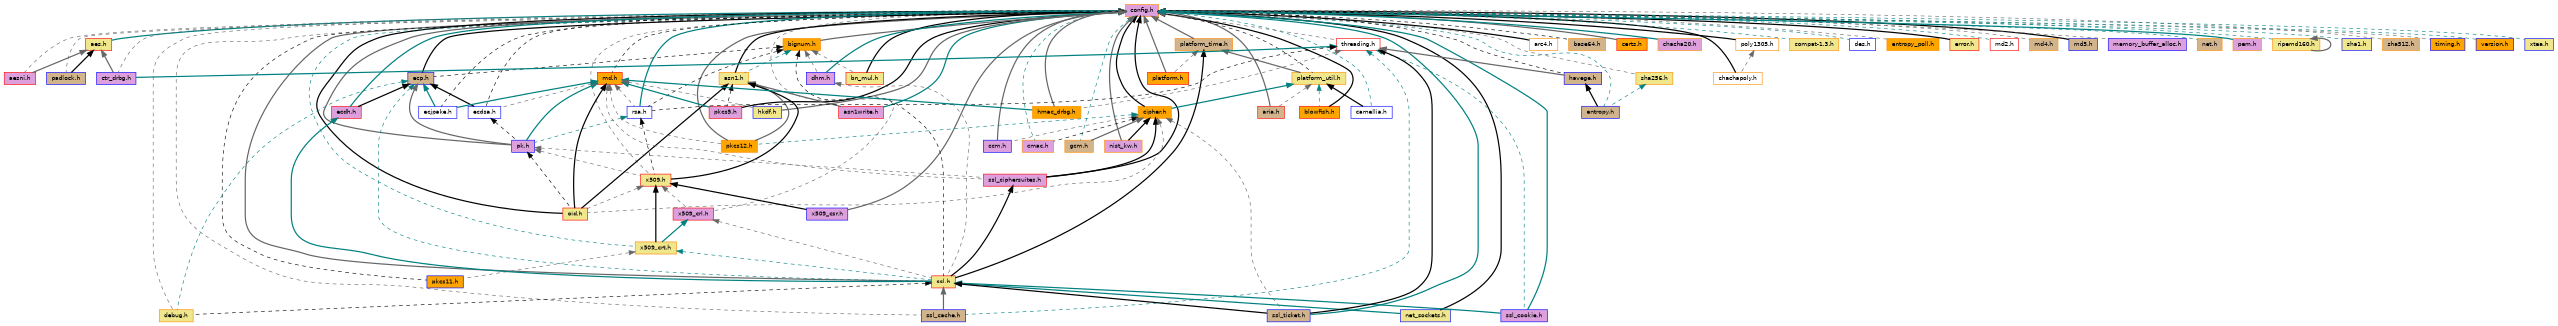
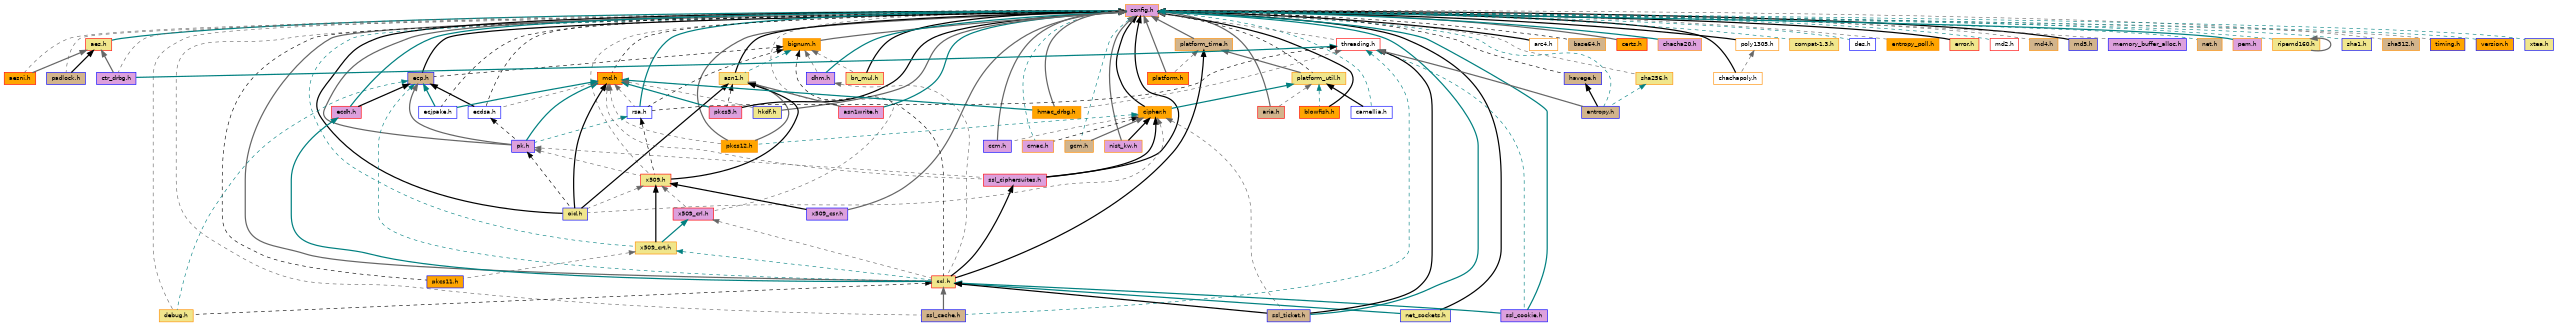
  digraph {
    node [color=darkorange fillcolor=plum fontname=Helvetica fontsize=10 shape=record style=filled]
    edge [color=gray40 dir=back fontname=Helvetica fontsize=10 labelfontname=Helvetica labelfontsize=10 style=dashed]
    n1 [fontcolor=black height=0.2 label="config.h" width=0.4]
    n2 [color=red fillcolor=khaki height=0.2 label="aes.h" width=0.4]
-   n3 [color=red height=0.2 label="aesni.h" width=0.4]
+   n3 [color=red fillcolor=orange height=0.2 label="aesni.h" width=0.4]
    n4 [color=blue height=0.2 label="ctr_drbg.h" width=0.4]
    n5 [color=blue fillcolor=tan height=0.2 label="padlock.h" width=0.4]
    n6 [fillcolor=white height=0.2 label="arc4.h" width=0.4]
    n7 [color=red fillcolor=tan height=0.2 label="aria.h" width=0.4]
    n8 [fillcolor=khaki height=0.2 label="platform_util.h" width=0.4]
    n9 [color=red fillcolor=orange height=0.2 label="blowfish.h" width=0.4]
    n10 [color=blue fillcolor=white height=0.2 label="camellia.h" width=0.4]
    n11 [fillcolor=orange height=0.2 label="cipher.h" width=0.4]
    n12 [color=blue height=0.2 label="ccm.h" width=0.4]
    n13 [height=0.2 label="cmac.h" width=0.4]
    n14 [color=red height=0.2 label="ssl_ciphersuites.h" width=0.4]
    n15 [color=red fillcolor=khaki height=0.2 label="ssl.h" width=0.4]
    n16 [fillcolor=khaki height=0.2 label="debug.h" width=0.4]
    n17 [color=blue fillcolor=khaki height=0.2 label="net_sockets.h" width=0.4]
    n18 [color=blue fillcolor=tan height=0.2 label="ssl_cache.h" width=0.4]
    n19 [color=blue height=0.2 label="ssl_cookie.h" width=0.4]
    n20 [color=blue fillcolor=tan height=0.2 label="ssl_ticket.h" width=0.4]
    n21 [fillcolor=tan height=0.2 label="gcm.h" width=0.4]
    n22 [height=0.2 label="nist_kw.h" width=0.4]
-   n23 [color=red fillcolor=khaki height=0.2 label="oid.h" width=0.4]
+   n23 [color=blue fillcolor=khaki height=0.2 label="oid.h" width=0.4]
    n24 [fillcolor=orange height=0.2 label="pkcs12.h" width=0.4]
    n25 [fillcolor=tan height=0.2 label="platform_time.h" width=0.4]
    n26 [color=red fillcolor=orange height=0.2 label="platform.h" width=0.4]
    n27 [fillcolor=khaki height=0.2 label="asn1.h" width=0.4]
    n28 [color=red height=0.2 label="asn1write.h" width=0.4]
    n29 [color=red fillcolor=khaki height=0.2 label="x509.h" width=0.4]
    n30 [fillcolor=khaki height=0.2 label="x509_crt.h" width=0.4]
    n31 [color=blue fillcolor=orange height=0.2 label="pkcs11.h" width=0.4]
    n32 [color=red height=0.2 label="x509_crl.h" width=0.4]
    n33 [color=blue height=0.2 label="x509_csr.h" width=0.4]
    n34 [color=red height=0.2 label="pkcs5.h" width=0.4]
    n35 [fillcolor=orange height=0.2 label="bignum.h" width=0.4]
    n36 [color=red fillcolor=khaki height=0.2 label="bn_mul.h" width=0.4]
    n37 [color=blue fillcolor=tan height=0.2 label="ecp.h" width=0.4]
    n38 [color=blue height=0.2 label="pk.h" width=0.4]
    n39 [color=blue fillcolor=white height=0.2 label="ecdsa.h" width=0.4]
    n40 [color=red height=0.2 label="ecdh.h" width=0.4]
    n41 [color=blue fillcolor=white height=0.2 label="ecjpake.h" width=0.4]
    n42 [color=blue fillcolor=white height=0.2 label="rsa.h" width=0.4]
    n43 [color=blue height=0.2 label="dhm.h" width=0.4]
    n44 [fillcolor=tan height=0.2 label="base64.h" width=0.4]
    n45 [color=red fillcolor=orange height=0.2 label="certs.h" width=0.4]
    n46 [height=0.2 label="chacha20.h" width=0.4]
    n47 [fillcolor=white height=0.2 label="chachapoly.h" width=0.4]
    n48 [fillcolor=white height=0.2 label="poly1305.h" width=0.4]
    n49 [fillcolor=khaki height=0.2 label="compat-1.3.h" width=0.4]
    n50 [color=red fillcolor=white height=0.2 label="threading.h" width=0.4]
    n51 [color=blue fillcolor=tan height=0.2 label="entropy.h" width=0.4]
    n52 [fillcolor=orange height=0.2 label="hmac_drbg.h" width=0.4]
    n53 [color=red fillcolor=orange height=0.2 label="md.h" width=0.4]
    n54 [color=blue fillcolor=khaki height=0.2 label="hkdf.h" width=0.4]
    n55 [color=blue fillcolor=white height=0.2 label="des.h" width=0.4]
    n56 [fillcolor=khaki height=0.2 label="sha256.h" width=0.4]
    n57 [color=blue fillcolor=tan height=0.2 label="havege.h" width=0.4]
    n58 [fillcolor=orange height=0.2 label="entropy_poll.h" width=0.4]
    n59 [color=red fillcolor=khaki height=0.2 label="error.h" width=0.4]
    n60 [color=red fillcolor=white height=0.2 label="md2.h" width=0.4]
    n61 [fillcolor=tan height=0.2 label="md4.h" width=0.4]
    n62 [color=blue fillcolor=tan height=0.2 label="md5.h" width=0.4]
    n63 [color=blue height=0.2 label="memory_buffer_alloc.h" width=0.4]
    n64 [fillcolor=tan height=0.2 label="net.h" width=0.4]
    n65 [height=0.2 label="pem.h" width=0.4]
    n66 [fillcolor=khaki height=0.2 label="ripemd160.h" width=0.4]
    n67 [color=blue fillcolor=khaki height=0.2 label="sha1.h" width=0.4]
    n68 [fillcolor=tan height=0.2 label="sha512.h" width=0.4]
    n69 [color=blue fillcolor=orange height=0.2 label="timing.h" width=0.4]
    n70 [color=blue fillcolor=orange height=0.2 label="version.h" width=0.4]
    n71 [color=blue fillcolor=khaki height=0.2 label="xtea.h" width=0.4]
    n1 -> n2 [color=teal style=bold]
    n1 -> n3
    n1 -> n4
    n1 -> n5
    n1 -> n6 [color=black style=bold]
    n1 -> n7 [style=bold]
    n1 -> n8 [color=black]
    n1 -> n9 [color=black style=bold]
    n1 -> n10 [color=teal]
    n1 -> n11 [color=black style=bold]
    n1 -> n12 [style=bold]
    n1 -> n13 [color=teal]
    n1 -> n14 [color=black style=bold]
    n1 -> n15 [style=bold]
    n1 -> n16
    n1 -> n17 [color=black style=bold]
    n1 -> n18
    n1 -> n19 [color=teal style=bold]
    n1 -> n20 [color=teal style=bold]
    n1 -> n21 [color=teal]
    n1 -> n22 [style=bold]
    n1 -> n23 [color=black style=bold]
    n1 -> n24 [style=bold]
    n1 -> n25 [style=bold]
    n1 -> n26 [style=bold]
    n1 -> n27 [color=black style=bold]
    n1 -> n28 [color=teal style=bold]
    n1 -> n29
    n1 -> n30 [color=teal]
    n1 -> n31 [color=black]
    n1 -> n32
    n1 -> n33 [style=bold]
    n1 -> n34 [color=black style=bold]
    n1 -> n35 [style=bold]
    n1 -> n36 [color=black style=bold]
    n1 -> n37 [color=black style=bold]
    n1 -> n38 [style=bold]
    n1 -> n39 [color=black]
    n1 -> n40 [color=teal style=bold]
    n1 -> n41 [color=black]
    n1 -> n42 [color=teal style=bold]
    n1 -> n43 [color=teal style=bold]
    n1 -> n44 [color=black]
    n1 -> n45 [style=bold]
    n1 -> n46 [color=teal style=bold]
    n1 -> n47 [color=black style=bold]
    n1 -> n48 [color=black style=bold]
    n1 -> n49 [color=teal]
    n1 -> n50
    n1 -> n51 [color=teal]
    n1 -> n52 [style=bold]
    n1 -> n53 [color=black]
    n1 -> n54 [style=bold]
    n1 -> n55 [color=teal]
    n1 -> n56
    n1 -> n57 [color=black]
    n1 -> n58
    n1 -> n59 [color=black style=bold]
    n1 -> n60 [color=teal]
    n1 -> n61
    n1 -> n62 [color=black style=bold]
    n1 -> n63
    n1 -> n64 [color=teal]
    n1 -> n65 [color=teal style=bold]
    n1 -> n66 [color=teal]
    n1 -> n67 [color=teal]
    n1 -> n68
    n1 -> n69
    n1 -> n70 [color=teal]
    n1 -> n71 [color=teal]
    n2 -> n3 [style=bold]
    n2 -> n4 [style=bold]
    n2 -> n5 [color=black style=bold]
    n8 -> n7
    n8 -> n9 [color=teal]
    n8 -> n10 [color=black style=bold]
    n8 -> n11 [color=teal style=bold]
    n11 -> n12
    n11 -> n13 [color=black]
    n11 -> n14 [color=black style=bold]
    n11 -> n20
    n11 -> n21 [style=bold]
    n11 -> n22 [color=black style=bold]
    n11 -> n23
    n11 -> n24 [color=teal]
    n14 -> n15 [color=black style=bold]
    n15 -> n16 [color=black]
    n15 -> n17 [color=teal style=bold]
    n15 -> n18 [style=bold]
    n15 -> n19 [color=teal style=bold]
    n15 -> n20 [color=black style=bold]
    n25 -> n8 [style=bold]
    n25 -> n15 [color=black style=bold]
    n25 -> n26
    n27 -> n23 [color=black style=bold]
    n27 -> n24 [style=bold]
    n27 -> n28 [style=bold]
    n27 -> n29 [color=black style=bold]
    n27 -> n34 [color=black]
    n29 -> n23
    n29 -> n30 [color=black style=bold]
    n29 -> n32
    n29 -> n33 [color=black style=bold]
    n30 -> n15 [color=teal]
    n30 -> n31
    n32 -> n15
    n32 -> n30 [color=teal style=bold]
    n35 -> n15 [color=black]
    n35 -> n27 [color=teal]
    n35 -> n36
    n35 -> n37 [color=black]
    n35 -> n42 [color=black]
    n35 -> n43
    n37 -> n15 [color=teal]
    n37 -> n16 [color=teal]
    n37 -> n38 [style=bold]
    n37 -> n39 [color=black style=bold]
    n37 -> n40 [color=black style=bold]
    n37 -> n41 [color=teal style=bold]
    n38 -> n14
    n38 -> n23 [color=black]
    n38 -> n29
    n39 -> n38 [color=black]
    n40 -> n15 [color=teal style=bold]
    n42 -> n29 [color=black]
    n42 -> n38 [color=teal]
    n43 -> n15
    n48 -> n47
    n50 -> n4 [color=teal style=bold]
    n50 -> n18 [color=teal]
    n50 -> n19 [color=teal]
    n50 -> n20 [color=black style=bold]
    n50 -> n42 [color=black]
-   n50 -> n57 [style=bold]
+   n50 -> n51 [style=bold]
    n50 -> n52
    n53 -> n14
    n53 -> n23 [color=black style=bold]
    n53 -> n24
    n53 -> n34 [color=teal style=bold]
    n53 -> n38 [color=teal style=bold]
    n53 -> n39
    n53 -> n41 [color=teal style=bold]
    n53 -> n42
    n53 -> n52 [color=teal style=bold]
    n53 -> n54
    n56 -> n51 [color=teal]
    n57 -> n51 [color=black style=bold]
    n66 -> n66 [style=bold]
  }
